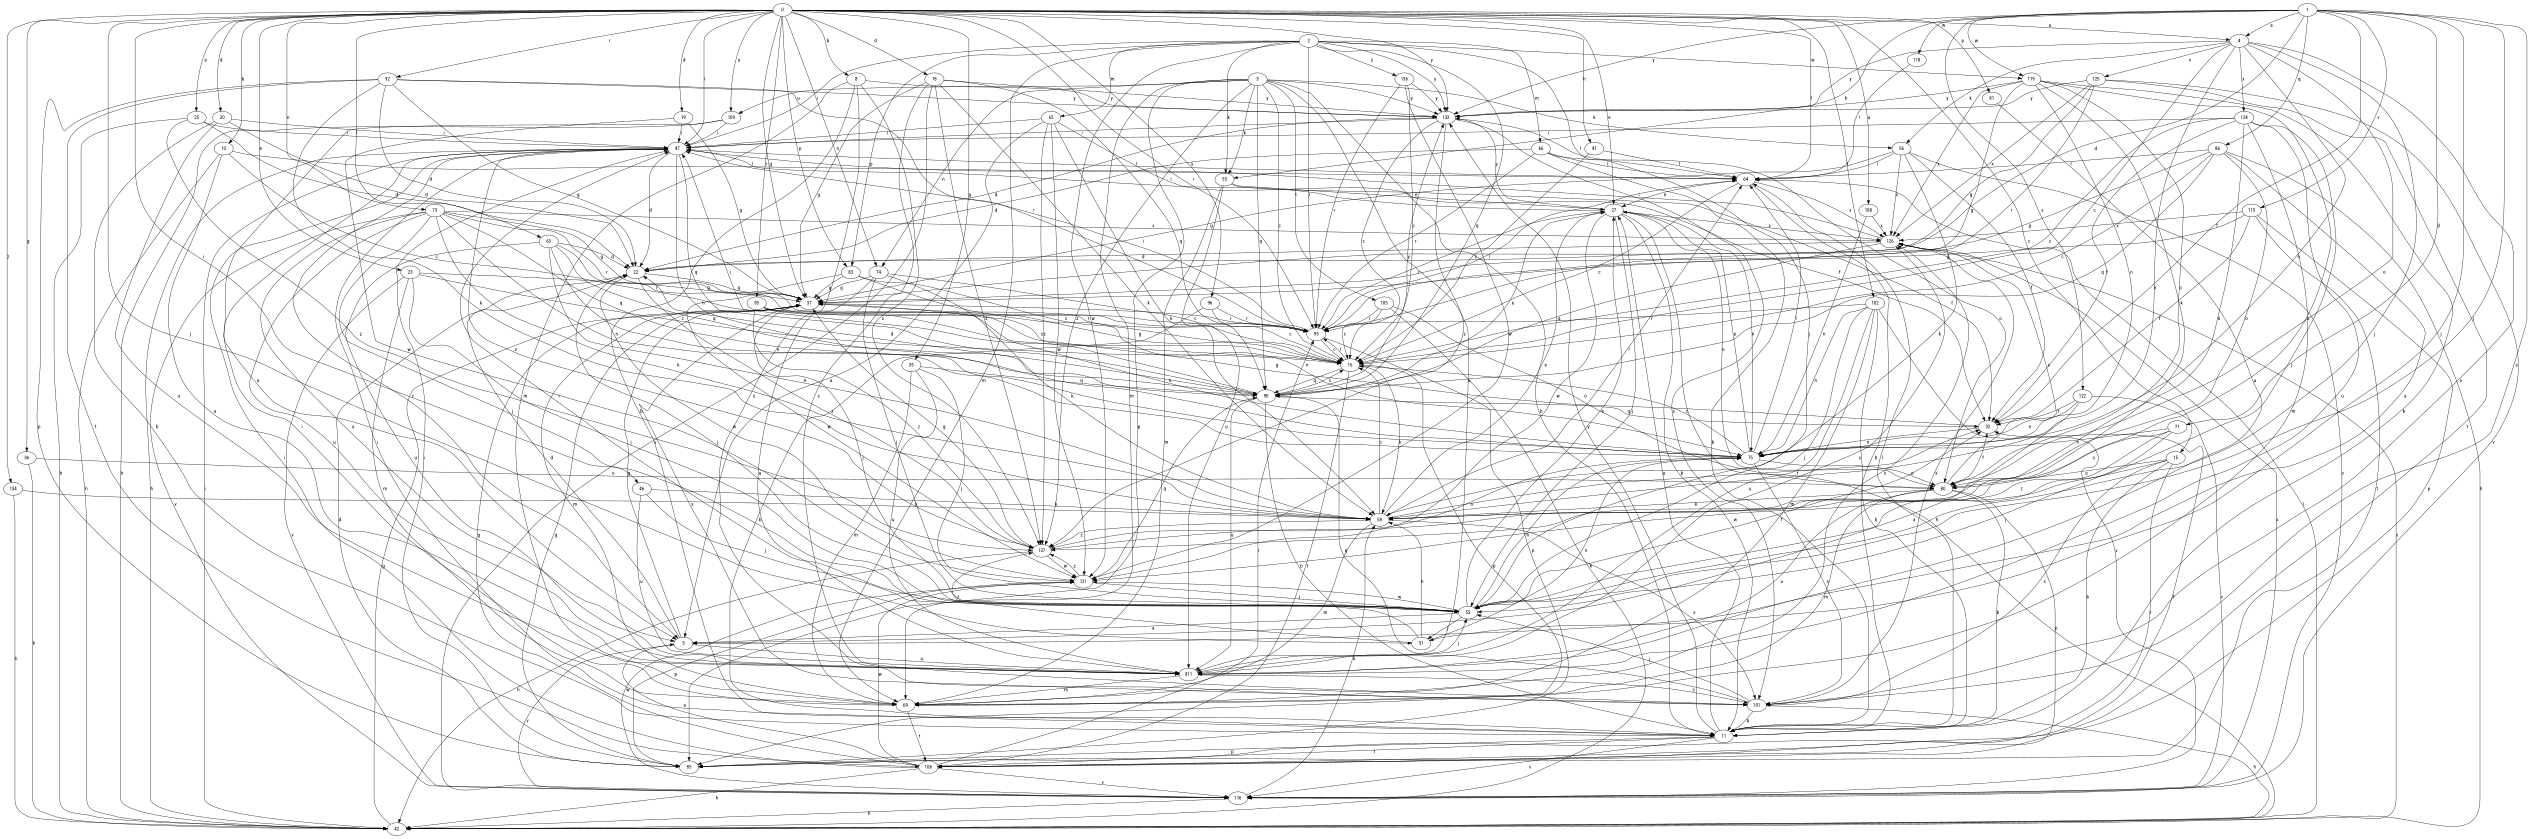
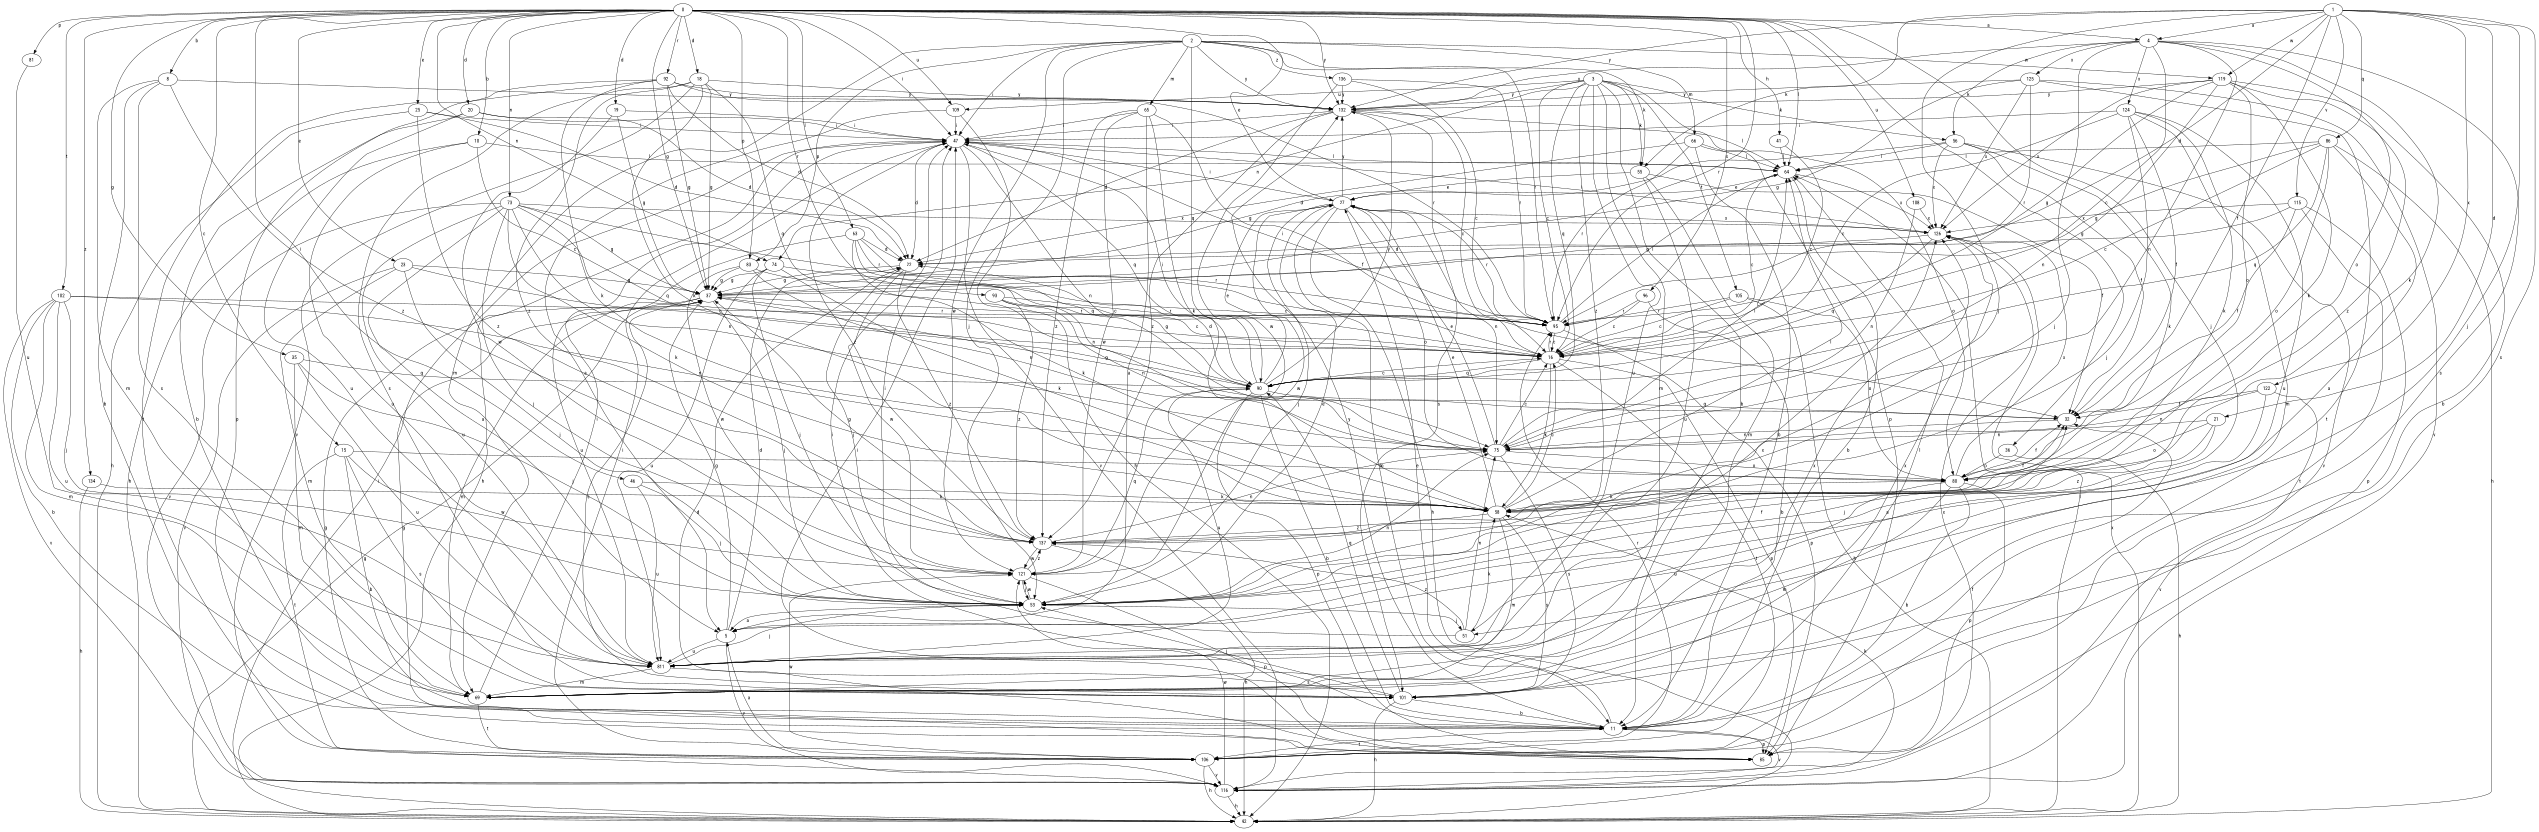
  strict digraph {
    fontname="Roboto Condensed"
    node [fontname="Roboto Condensed"]
    edge [fontname="Roboto Condensed"]
    0
    4
    8
    10
    15
    18
    19
    20
    23
    25
    27
    35
    36
    37
    41
    46
    47
    51
    63
    64
    73
    74
    81
    83
    92
    93
    95
    96
    102
    108
    109
    132
    134
    53
    101
    16
    56
    58
    75
    80
    124
    125
    69
    11
    137
    n46 [label=811]
    42
    121
    106
    90
    116
    22
    126
    5
    85
    1
    21
    32
    55
    86
    115
-   118
    119
    122
    2
    65
    66
    136
    3
    105
    0 -> 4 [label=a]
    0 -> 8 [label=b]
    0 -> 10 [label=b]
    0 -> 15 [label=c]
    0 -> 18 [label=d]
    0 -> 19 [label=d]
    0 -> 20 [label=d]
    0 -> 23 [label=e]
    0 -> 25 [label=e]
    0 -> 27 [label=e]
    0 -> 35 [label=g]
    0 -> 36 [label=g]
    0 -> 37 [label=g]
    0 -> 41 [label=h]
    0 -> 46 [label=i]
    0 -> 47 [label=i]
    0 -> 51 [label=j]
    0 -> 63 [label=l]
    0 -> 64 [label=l]
    0 -> 73 [label=n]
    0 -> 74 [label=n]
    0 -> 81 [label=p]
    0 -> 83 [label=p]
    0 -> 92 [label=r]
    0 -> 93 [label=r]
    0 -> 95 [label=r]
    0 -> 96 [label=s]
    0 -> 102 [label=t]
    0 -> 108 [label=u]
    0 -> 109 [label=u]
    0 -> 132 [label=y]
    0 -> 134 [label=z]
    4 -> 132 [label=y]
    4 -> 53 [label=j]
    4 -> 101 [label=s]
    4 -> 16 [label=c]
    4 -> 56 [label=k]
    4 -> 58 [label=k]
    4 -> 75 [label=n]
    4 -> 80 [label=o]
    4 -> 124 [label=x]
    4 -> 125 [label=x]
    8 -> 132 [label=y]
    8 -> 101 [label=s]
    8 -> 69 [label=m]
    8 -> 11 [label=b]
    8 -> 137 [label=z]
    10 -> 64 [label=l]
    10 -> 16 [label=c]
    10 -> n46 [label=u]
    10 -> 42 [label=h]
    15 -> 101 [label=s]
    15 -> 80 [label=o]
    15 -> 11 [label=b]
    15 -> 121 [label=w]
    15 -> 106 [label=t]
    18 -> 37 [label=g]
    18 -> 132 [label=y]
    18 -> 101 [label=s]
    18 -> 58 [label=k]
    18 -> 137 [label=z]
    18 -> 90 [label=q]
    18 -> 116 [label=v]
    19 -> 37 [label=g]
    19 -> 47 [label=i]
    19 -> 121 [label=w]
    20 -> 47 [label=i]
    20 -> 11 [label=b]
    20 -> n46 [label=u]
    20 -> 22 [label=d]
    23 -> 37 [label=g]
    23 -> 53 [label=j]
    23 -> 16 [label=c]
    23 -> 69 [label=m]
    23 -> 116 [label=v]
    25 -> 47 [label=i]
    25 -> 137 [label=z]
    25 -> 42 [label=h]
    25 -> 22 [label=d]
    27 -> 47 [label=i]
    27 -> 95 [label=r]
    27 -> 132 [label=y]
    27 -> 53 [label=j]
    27 -> 75 [label=n]
    27 -> 80 [label=o]
    27 -> 11 [label=b]
    27 -> 42 [label=h]
    27 -> 121 [label=w]
    27 -> 126 [label=x]
    35 -> 53 [label=j]
    35 -> 69 [label=m]
    35 -> n46 [label=u]
    35 -> 90 [label=q]
    36 -> 80 [label=o]
    36 -> 42 [label=h]
    37 -> 95 [label=r]
    37 -> 53 [label=j]
    37 -> 101 [label=s]
    37 -> 69 [label=m]
    41 -> 64 [label=l]
    41 -> 16 [label=c]
    46 -> 53 [label=j]
    46 -> 58 [label=k]
    46 -> n46 [label=u]
    47 -> 64 [label=l]
    47 -> 75 [label=n]
    47 -> 137 [label=z]
    47 -> 42 [label=h]
    47 -> 90 [label=q]
-   47 -> 5 [label=v]
+   47 -> 116 [label=v]
    47 -> 22 [label=d]
    51 -> 47 [label=i]
    51 -> 58 [label=k]
    51 -> 75 [label=n]
    51 -> 137 [label=z]
    63 -> 95 [label=r]
    63 -> 58 [label=k]
    63 -> 75 [label=n]
    63 -> n46 [label=u]
    63 -> 90 [label=q]
    63 -> 22 [label=d]
    64 -> 27 [label=e]
    64 -> 16 [label=c]
    64 -> 11 [label=b]
    64 -> 126 [label=x]
    73 -> 37 [label=g]
    73 -> 95 [label=r]
    73 -> 53 [label=j]
    73 -> 58 [label=k]
    73 -> 75 [label=n]
    73 -> n46 [label=u]
    73 -> 90 [label=q]
    73 -> 116 [label=v]
    73 -> 126 [label=x]
    73 -> 5 [label=a]
    74 -> 37 [label=g]
    74 -> 53 [label=j]
    74 -> 16 [label=c]
    74 -> 58 [label=k]
    74 -> n46 [label=u]
    81 -> n46 [label=u]
    83 -> 37 [label=g]
    83 -> 16 [label=c]
    83 -> 75 [label=n]
    83 -> 121 [label=w]
    92 -> 37 [label=g]
    92 -> 95 [label=r]
    92 -> 132 [label=y]
    92 -> 58 [label=k]
    92 -> 106 [label=t]
    92 -> 22 [label=d]
    92 -> 85 [label=p]
    93 -> 95 [label=r]
    93 -> 16 [label=c]
    93 -> 75 [label=n]
    93 -> 137 [label=z]
    95 -> 47 [label=i]
    95 -> 64 [label=l]
    95 -> 16 [label=c]
    95 -> 85 [label=p]
    96 -> 95 [label=r]
    96 -> 16 [label=c]
    96 -> 11 [label=b]
    102 -> 95 [label=r]
    102 -> 53 [label=j]
    102 -> 75 [label=n]
    102 -> 69 [label=m]
    102 -> 11 [label=b]
    102 -> n46 [label=u]
    102 -> 116 [label=v]
    108 -> 75 [label=n]
    108 -> 126 [label=x]
    109 -> 47 [label=i]
    109 -> 42 [label=h]
    109 -> 5 [label=a]
    132 -> 47 [label=i]
    132 -> 64 [label=l]
    132 -> 101 [label=s]
    132 -> 16 [label=c]
    132 -> 137 [label=z]
    132 -> 22 [label=d]
    134 -> 58 [label=k]
    134 -> 42 [label=h]
    53 -> 27 [label=e]
    53 -> 51 [label=j]
    53 -> 75 [label=n]
    53 -> 121 [label=w]
    53 -> 5 [label=a]
    53 -> 32 [label=f]
    101 -> 53 [label=j]
    101 -> 11 [label=b]
    101 -> 42 [label=h]
    101 -> 90 [label=q]
    101 -> 126 [label=x]
    16 -> 37 [label=g]
    16 -> 95 [label=r]
    16 -> 58 [label=k]
    16 -> 106 [label=t]
    16 -> 90 [label=q]
    16 -> 85 [label=p]
    56 -> 37 [label=g]
    56 -> 64 [label=l]
    56 -> 58 [label=k]
    56 -> 116 [label=v]
    56 -> 126 [label=x]
    56 -> 32 [label=f]
    58 -> 27 [label=e]
    58 -> 64 [label=l]
    58 -> 101 [label=s]
    58 -> 16 [label=c]
    58 -> 69 [label=m]
    58 -> 137 [label=z]
    58 -> 32 [label=f]
    75 -> 27 [label=e]
    75 -> 64 [label=l]
    75 -> 101 [label=s]
    75 -> 16 [label=c]
    75 -> 80 [label=o]
    80 -> 58 [label=k]
    80 -> 69 [label=m]
    80 -> 11 [label=b]
    80 -> n46 [label=u]
    80 -> 126 [label=x]
    80 -> 85 [label=p]
    80 -> 32 [label=f]
    124 -> 47 [label=i]
    124 -> 53 [label=j]
    124 -> 16 [label=c]
    124 -> 58 [label=k]
    124 -> 69 [label=m]
    124 -> n46 [label=u]
    124 -> 32 [label=f]
    125 -> 37 [label=g]
    125 -> 95 [label=r]
    125 -> 132 [label=y]
    125 -> 106 [label=t]
    125 -> 116 [label=v]
    125 -> 126 [label=x]
    69 -> 47 [label=i]
    69 -> 106 [label=t]
    69 -> 126 [label=x]
    11 -> 27 [label=e]
    11 -> 47 [label=i]
    11 -> 64 [label=l]
    11 -> 132 [label=y]
    11 -> 106 [label=t]
    11 -> 116 [label=v]
    11 -> 85 [label=p]
    137 -> 37 [label=g]
    137 -> 75 [label=n]
    137 -> 42 [label=h]
    137 -> 121 [label=w]
    n46 -> 53 [label=j]
    n46 -> 101 [label=s]
    n46 -> 69 [label=m]
    n46 -> 126 [label=x]
    42 -> 37 [label=g]
    42 -> 47 [label=i]
    42 -> 64 [label=l]
    42 -> 126 [label=x]
    121 -> 53 [label=j]
    121 -> 137 [label=z]
    121 -> 90 [label=q]
    121 -> 85 [label=p]
    106 -> 37 [label=g]
    106 -> 47 [label=i]
    106 -> 95 [label=r]
    106 -> 42 [label=h]
    106 -> 121 [label=w]
    106 -> 116 [label=v]
    106 -> 5 [label=a]
    106 -> 32 [label=f]
    90 -> 27 [label=e]
    90 -> 47 [label=i]
    90 -> 132 [label=y]
    90 -> 16 [label=c]
    90 -> 11 [label=b]
    90 -> n46 [label=u]
    90 -> 22 [label=d]
+   90 -> 85 [label=p]
    90 -> 32 [label=q]
    116 -> 58 [label=k]
    116 -> 42 [label=h]
    116 -> 121 [label=w]
    116 -> 126 [label=x]
    22 -> 37 [label=g]
    22 -> 53 [label=j]
    22 -> 137 [label=z]
    22 -> 121 [label=w]
    126 -> 47 [label=i]
    126 -> 90 [label=q]
    126 -> 22 [label=d]
    5 -> 37 [label=g]
    5 -> n46 [label=u]
    5 -> 116 [label=v]
    5 -> 22 [label=d]
    85 -> 37 [label=g]
    85 -> 47 [label=i]
    85 -> 22 [label=d]
    1 -> 4 [label=a]
    1 -> 51 [label=j]
    1 -> 132 [label=y]
    1 -> 53 [label=j]
    1 -> 101 [label=s]
    1 -> 22 [label=d]
    1 -> 21 [label=d]
    1 -> 32 [label=f]
    1 -> 55 [label=k]
    1 -> 86 [label=q]
    1 -> 115 [label=v]
-   1 -> 118 [label=w]
    1 -> 119 [label=w]
    1 -> 122 [label=x]
    21 -> 53 [label=j]
    21 -> 75 [label=n]
    21 -> 80 [label=o]
    21 -> 137 [label=z]
    32 -> 37 [label=g]
    32 -> 75 [label=n]
    55 -> 27 [label=e]
    55 -> 69 [label=m]
    55 -> n46 [label=u]
    55 -> 32 [label=f]
    86 -> 37 [label=g]
    86 -> 64 [label=l]
    86 -> 16 [label=c]
    86 -> 80 [label=o]
    86 -> 42 [label=h]
    86 -> 90 [label=q]
    86 -> 5 [label=a]
    115 -> 37 [label=g]
    115 -> 106 [label=t]
    115 -> 126 [label=x]
    115 -> 85 [label=p]
    115 -> 32 [label=f]
-   118 -> 64 [label=l]
    119 -> 95 [label=g]
    119 -> 132 [label=y]
    119 -> 58 [label=k]
    119 -> 75 [label=n]
    119 -> 80 [label=o]
    119 -> 11 [label=b]
    119 -> 137 [label=z]
    119 -> 126 [label=x]
    122 -> 75 [label=n]
    122 -> 116 [label=v]
    122 -> 5 [label=a]
    122 -> 32 [label=f]
    2 -> 47 [label=i]
    2 -> 83 [label=p]
    2 -> 95 [label=r]
    2 -> 132 [label=y]
    2 -> 53 [label=j]
    2 -> 69 [label=m]
    2 -> 121 [label=w]
    2 -> 90 [label=q]
    2 -> 55 [label=k]
    2 -> 119 [label=w]
    2 -> 65 [label=m]
    2 -> 66 [label=m]
    2 -> 136 [label=z]
    65 -> 47 [label=i]
    65 -> 58 [label=k]
    65 -> 137 [label=z]
    65 -> 121 [label=w]
    65 -> 5 [label=a]
    65 -> 32 [label=f]
    66 -> 64 [label=l]
    66 -> 95 [label=r]
    66 -> 80 [label=o]
    66 -> 11 [label=b]
    66 -> 22 [label=d]
    136 -> 95 [label=r]
    136 -> 132 [label=y]
    136 -> 16 [label=c]
    136 -> 121 [label=w]
    3 -> 74 [label=n]
    3 -> 109 [label=u]
    3 -> 132 [label=y]
    3 -> 16 [label=c]
    3 -> 56 [label=k]
    3 -> 69 [label=m]
    3 -> 11 [label=b]
    3 -> 137 [label=z]
    3 -> n46 [label=u]
    3 -> 90 [label=q]
    3 -> 85 [label=p]
    3 -> 55 [label=k]
    3 -> 105 [label=t]
    105 -> 95 [label=r]
    105 -> 16 [label=c]
    105 -> 80 [label=o]
    105 -> 42 [label=h]
  }
